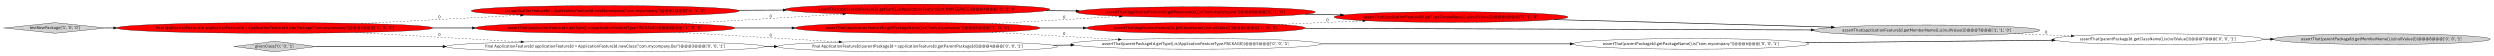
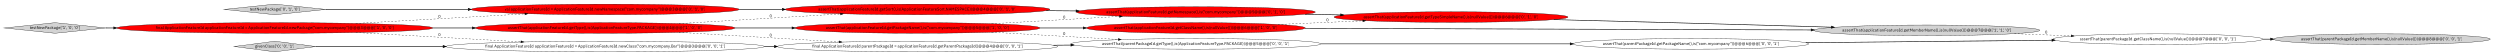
  digraph {
    rankdir=LR
    fontname="IBM Plex Sans"
    node [fillcolor=red shape=ellipse style=filled fontname="IBM Plex Sans"]
    edge [style=bold fontname="IBM Plex Sans"]
    n1 [fillcolor=white label="assertThat(parentPackageId.getPackageName(),is(\"com.mycompany\"))@@@6@@@['0', '0', '1']"]
    n2 [fillcolor=white label="assertThat(parentPackageId.getClassName(),is(nullValue()))@@@7@@@['0', '0', '1']"]
    n3 [fillcolor=lightgray label="assertThat(parentPackageId.getMemberName(),is(nullValue()))@@@8@@@['0', '0', '1']"]
    n4 [label="final ApplicationFeatureId applicationFeatureId = ApplicationFeatureId.newPackage(\"com.mycompany\")@@@3@@@['1', '0', '0']"]
    n5 [label="val applicationFeatureId = ApplicationFeatureId.newNamespace(\"com.mycompany\")@@@3@@@['0', '1', '0']"]
    n6 [fillcolor=white label="final ApplicationFeatureId applicationFeatureId = ApplicationFeatureId.newClass(\"com.mycompany.Bar\")@@@3@@@['0', '0', '1']"]
    n7 [label="assertThat(applicationFeatureId.getType(),is(ApplicationFeatureType.PACKAGE))@@@4@@@['1', '0', '0']"]
    n8 [label="assertThat(applicationFeatureId.getClassName(),is(nullValue()))@@@6@@@['1', '0', '0']"]
    n9 [fillcolor=lightgray label="assertThat(applicationFeatureId.getMemberName(),is(nullValue()))@@@7@@@['1', '1', '0']"]
    n10 [label="assertThat(applicationFeatureId.getTypeSimpleName(),is(nullValue()))@@@6@@@['0', '1', '0']"]
    n11 [fillcolor=white label="final ApplicationFeatureId parentPackageId = applicationFeatureId.getParentPackageId()@@@4@@@['0', '0', '1']"]
    n12 [fillcolor=white label="assertThat(parentPackageId.getType(),is(ApplicationFeatureType.PACKAGE))@@@5@@@['0', '0', '1']"]
    n13 [fillcolor=lightgray label="testNewPackage['1', '0', '0']" shape=diamond]
    n14 [label="assertThat(applicationFeatureId.getPackageName(),is(\"com.mycompany\"))@@@5@@@['1', '0', '0']"]
    n15 [label="assertThat(applicationFeatureId.getNamespace(),is(\"com.mycompany\"))@@@5@@@['0', '1', '0']"]
    n16 [label="assertThat(applicationFeatureId.getSort(),is(ApplicationFeatureSort.NAMESPACE))@@@4@@@['0', '1', '0']"]
    n17 [fillcolor=lightgray label="givenClass['0', '0', '1']" shape=diamond]
+   n18 [fillcolor=lightgray label="testNewPackage['0', '1', '0']" shape=diamond]
    n1 -> n2
    n2 -> n3
    n4 -> n5 [label=0 style=dashed]
    n4 -> n6 [label=0 style=dashed]
    n4 -> n7
    n5 -> n16
    n6 -> n11
    n7 -> n11 [label=0 style=dashed]
    n7 -> n14
    n7 -> n16 [label=0 style=dashed]
    n8 -> n9
    n8 -> n10 [label=0 style=dashed]
    n9 -> n2 [label=0 style=dashed]
    n10 -> n9
    n11 -> n12
    n12 -> n1
    n13 -> n4
    n14 -> n8
    n14 -> n12 [label=0 style=dashed]
    n14 -> n15 [label=0 style=dashed]
    n15 -> n10
    n16 -> n15
    n17 -> n6
+   n18 -> n5
  }
